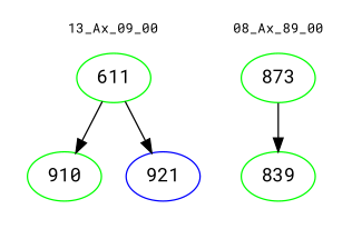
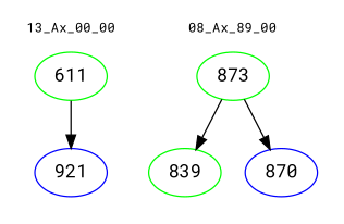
  digraph {
    fontname="Roboto Mono"
    node [color=green fontname="Roboto Mono"]
    edge [color=black fontname="Roboto Mono"]
    n1 [label=611]
-   n2 [label=910]
    n3 [color=blue label=921]
    n4 [label=873]
    n5 [label=839]
+   n6 [color=blue label=870]
    subgraph cluster_1 {
      color=white
      fontsize=10
-     label="13_Ax_09_00"
+     label="13_Ax_00_00"
      n1
-     n2
      n3
    }
    subgraph cluster_2 {
      color=white
      fontsize=10
      label="08_Ax_89_00"
      n4
      n5
+     n6
    }
-   n1 -> n2
    n1 -> n3
    n4 -> n5
+   n4 -> n6
  }
